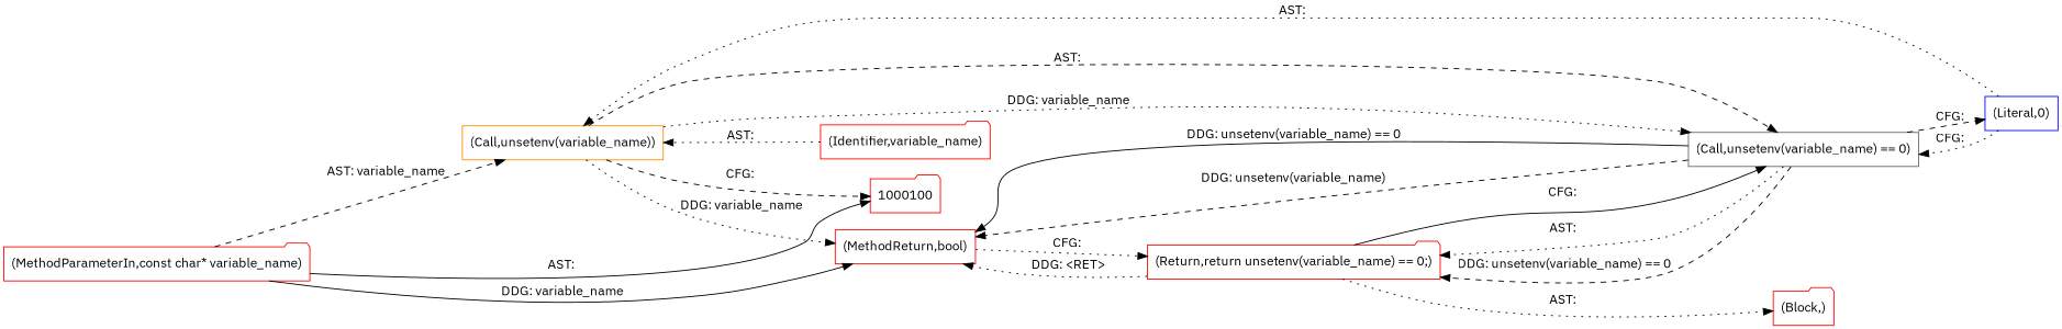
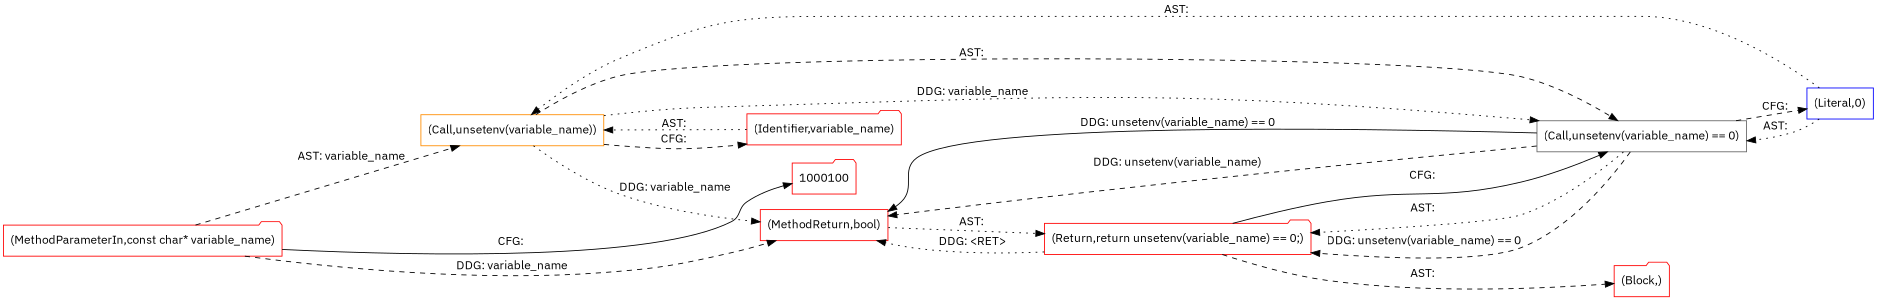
  digraph {
    fontname="IBM Plex Sans"
    rankdir=LR
    node [color=red fontname="IBM Plex Sans" shape=folder]
    edge [fontname="IBM Plex Sans" style=dashed]
    n1 [label="(MethodParameterIn,const char* variable_name)"]
    n2 [color=darkorange label="(Call,unsetenv(variable_name))" shape=box]
    n3 [label="(MethodReturn,bool)" shape=box]
    1000100
    n5 [color=gray40 label="(Call,unsetenv(variable_name) == 0)" shape=box]
    n6 [label="(Identifier,variable_name)"]
    n7 [label="(Return,return unsetenv(variable_name) == 0;)"]
    n8 [color=blue label="(Literal,0)" shape=box]
    n9 [label="(Block,)"]
    n1 -> n2 [label="AST: variable_name"]
-   n1 -> n3 [label="DDG: variable_name" style=solid]
-   n1 -> 1000100 [label="AST: " style=solid]
+   n1 -> n3 [label="DDG: variable_name"]
+   n1 -> 1000100 [label="CFG: " style=solid]
    n2 -> n3 [label="DDG: variable_name" style=dotted]
    n2 -> n5 [label="AST: "]
    n2 -> n5 [label="DDG: variable_name" style=dotted]
-   n2 -> 1000100 [label="CFG: "]
-   n3 -> n7 [label="CFG: " style=dotted]
+   n2 -> n6 [label="CFG: "]
+   n3 -> n7 [label="AST: " style=dotted]
    n5 -> n3 [label="DDG: unsetenv(variable_name) == 0" style=solid]
    n5 -> n3 [label="DDG: unsetenv(variable_name)"]
    n5 -> n7 [label="AST: " style=dotted]
    n5 -> n7 [label="DDG: unsetenv(variable_name) == 0"]
    n5 -> n8 [label="CFG: "]
    n6 -> n2 [label="AST: " style=dotted]
    n7 -> n3 [label="DDG: <RET>" style=dotted]
    n7 -> n5 [label="CFG: " style=solid]
-   n7 -> n9 [label="AST: " style=dotted]
+   n7 -> n9 [label="AST: "]
    n8 -> n2 [label="AST: " style=dotted]
-   n8 -> n5 [label="CFG: " style=dotted]
+   n8 -> n5 [label="AST: " style=dotted]
  }
